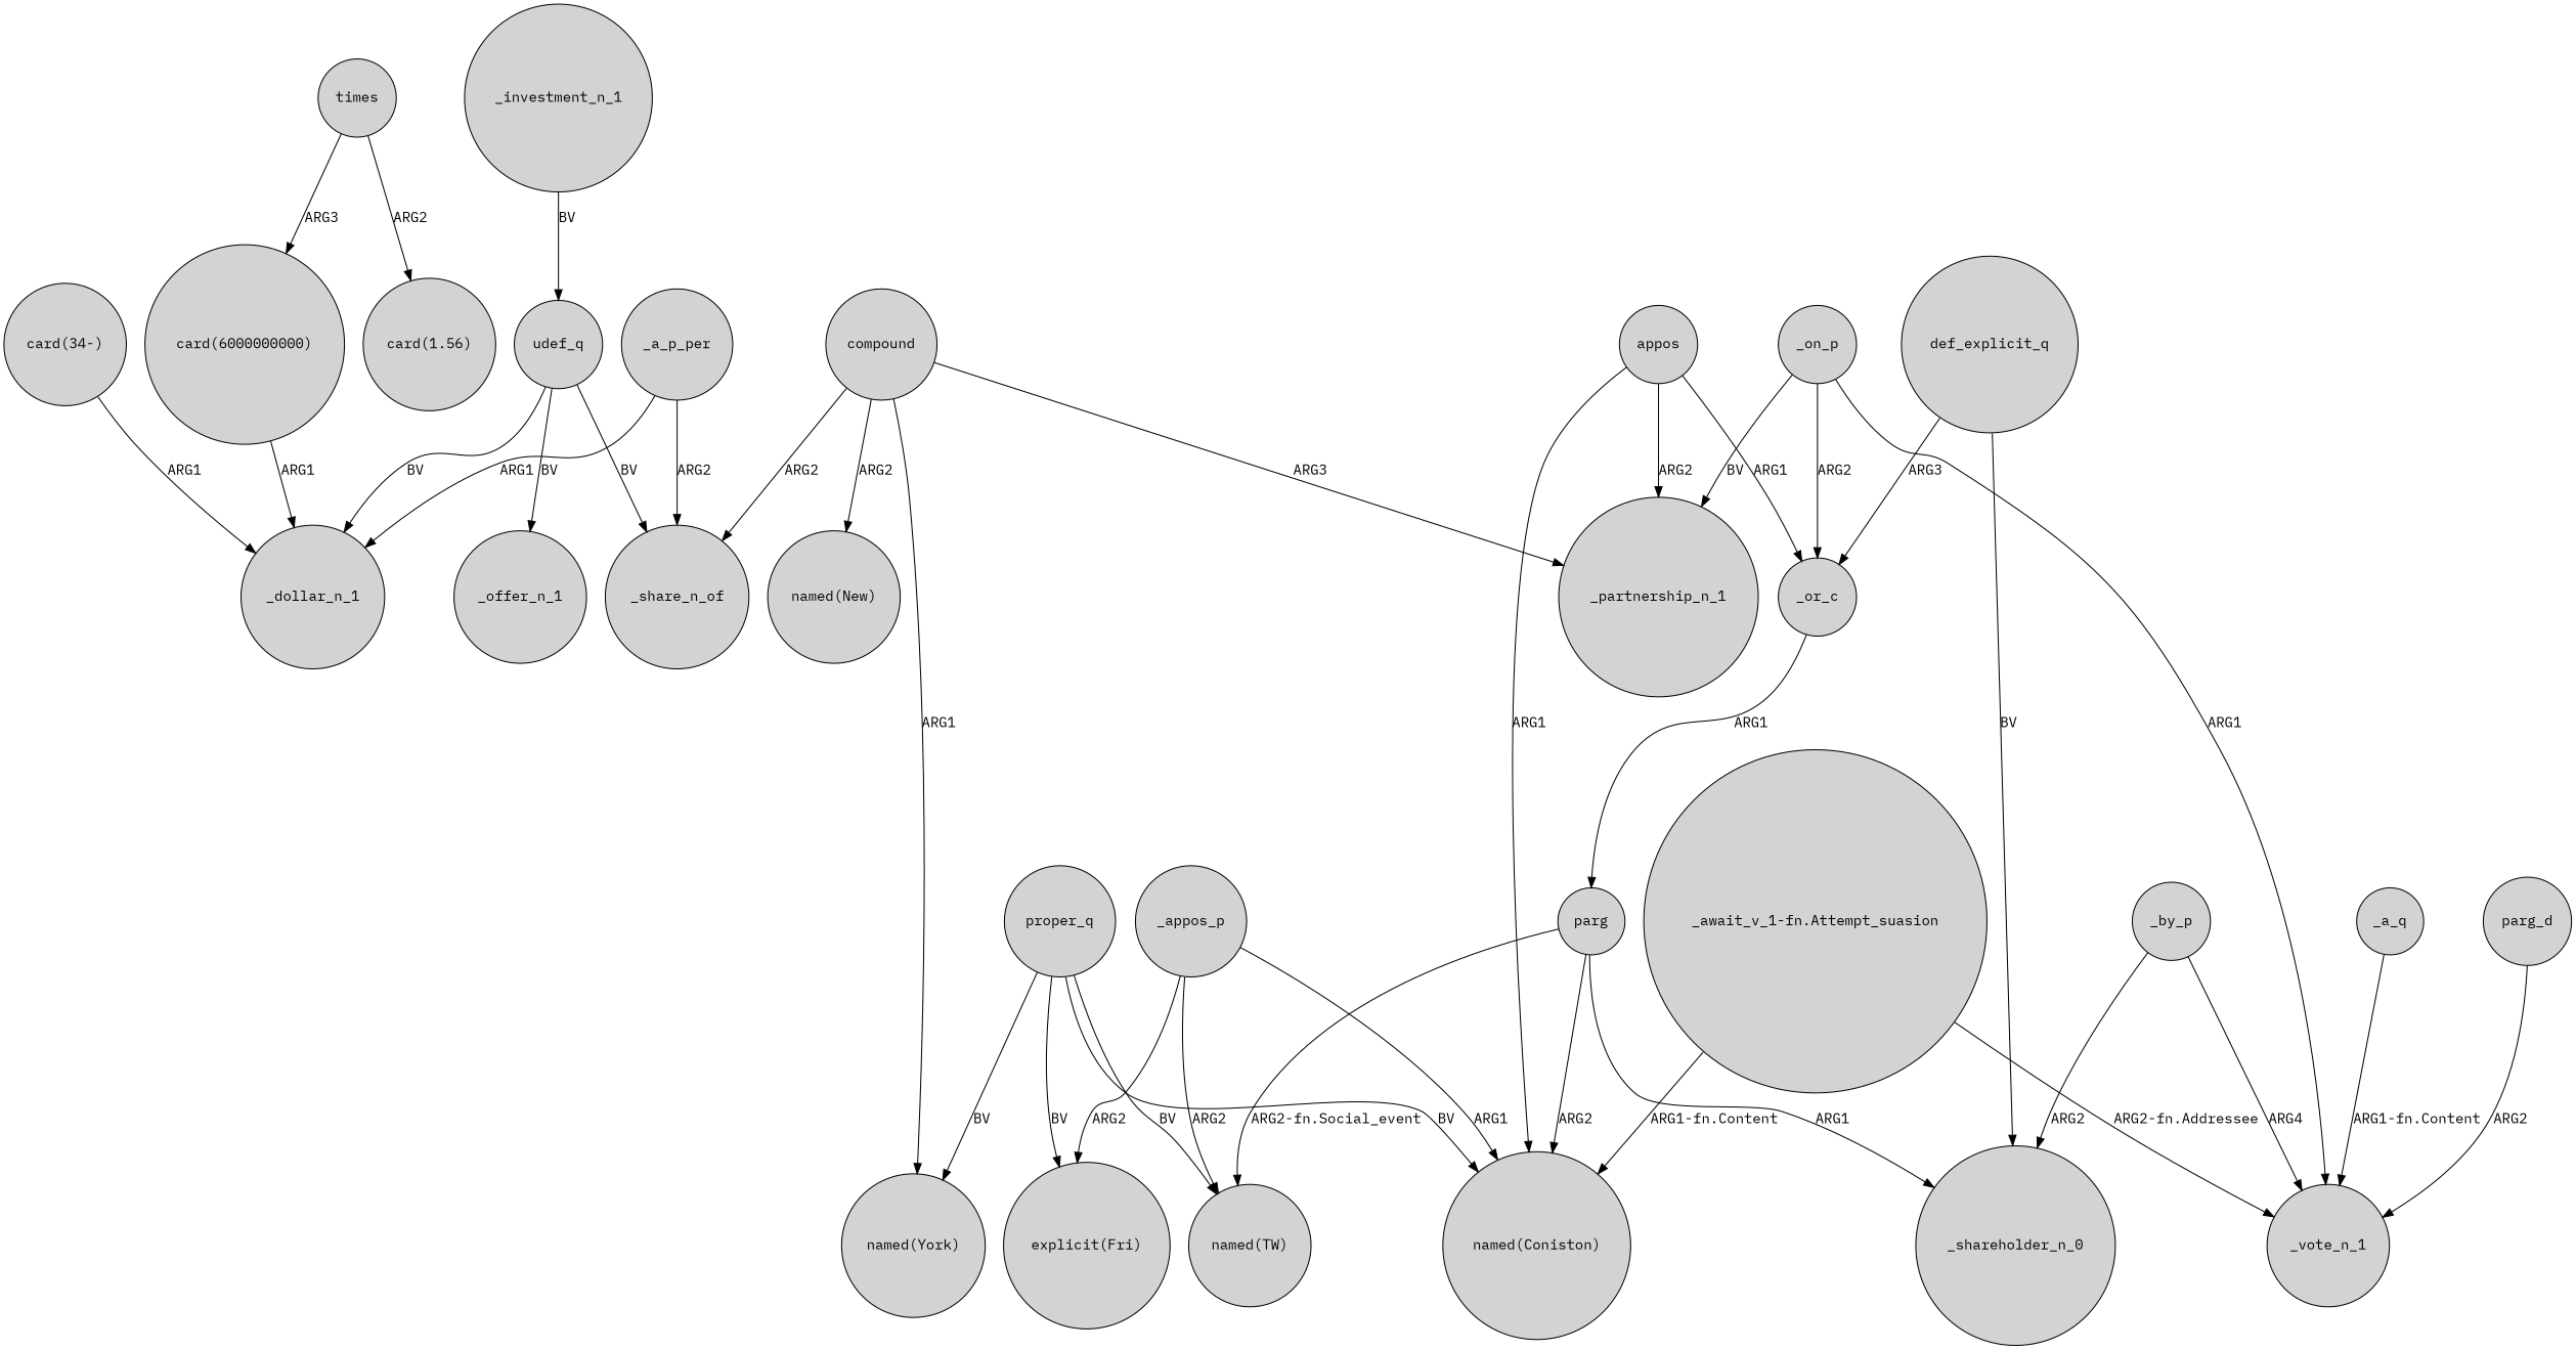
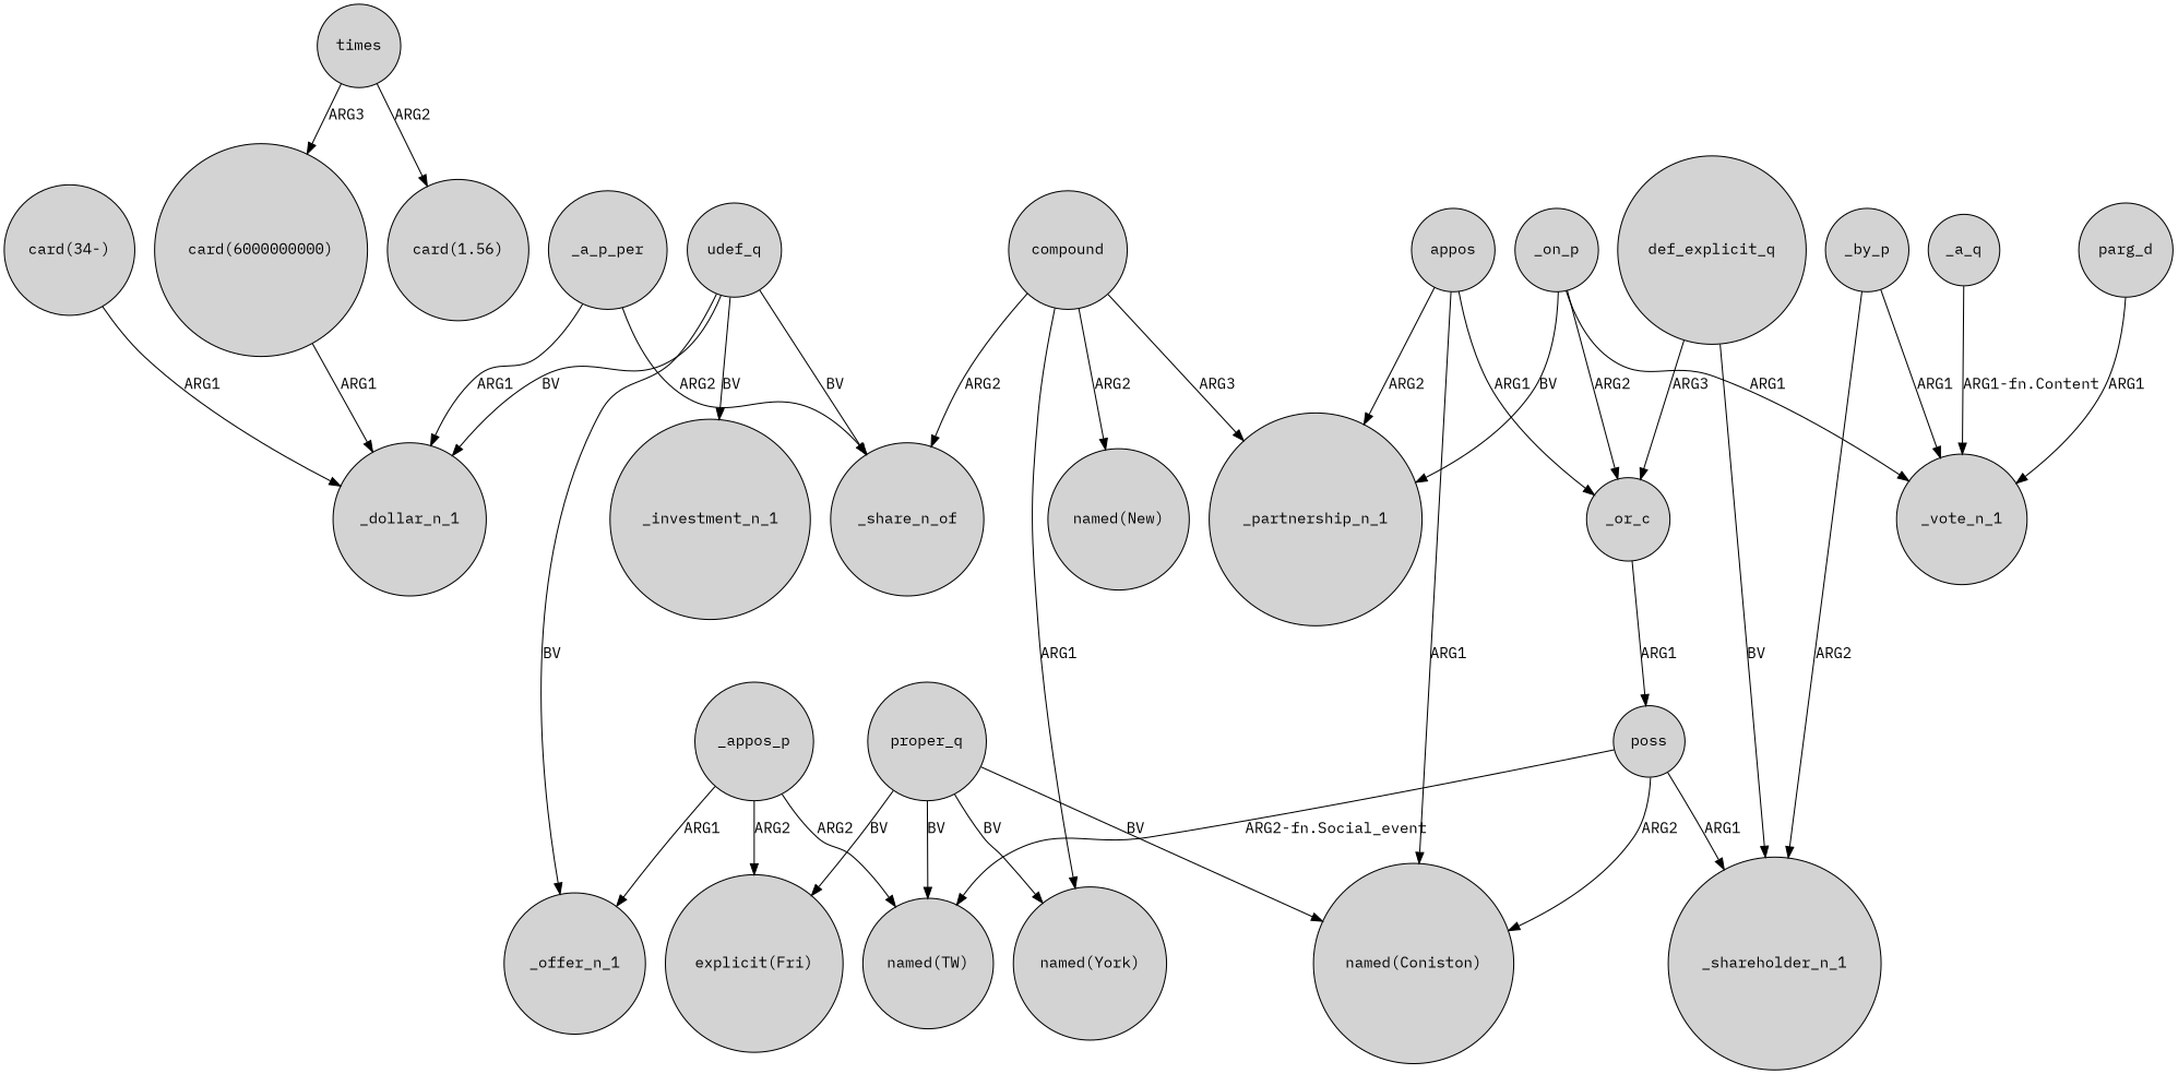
  digraph {
    fontname="IBM Plex Mono"
    node [fontname="IBM Plex Mono" shape=circle style=filled]
    edge [fontname="IBM Plex Mono"]
    "card(34-)"
    _dollar_n_1
    n3 [label="card(6000000000)"]
    proper_q
    "named(TW)"
    "named(Coniston)"
    n7 [label="explicit(Fri)"]
    "named(York)"
    appos
    _or_c
    _partnership_n_1
-   poss [label=parg]
+   poss
    n13 [label=_appos_p]
    _offer_n_1
    def_explicit_q
-   _shareholder_n_1 [label=_shareholder_n_0]
+   _shareholder_n_1
    compound
    "named(New)"
    _share_n_of
    _on_p
    _vote_n_1
    _by_p
-   "_await_v_1-fn.Attempt_suasion"
    udef_q
    _investment_n_1
    times
    n27 [label="card(1.56)"]
    _a_q
    parg_d
    _a_p_per
    "card(34-)" -> _dollar_n_1 [label=ARG1]
    n3 -> _dollar_n_1 [label=ARG1]
    proper_q -> "named(TW)" [label=BV]
    proper_q -> "named(Coniston)" [label=BV]
    proper_q -> n7 [label=BV]
    proper_q -> "named(York)" [label=BV]
    appos -> "named(Coniston)" [label=ARG1]
    appos -> _or_c [label=ARG1]
    appos -> _partnership_n_1 [label=ARG2]
    _or_c -> poss [label=ARG1]
    poss -> "named(TW)" [label="ARG2-fn.Social_event"]
    poss -> "named(Coniston)" [label=ARG2]
    poss -> _shareholder_n_1 [label=ARG1]
    n13 -> "named(TW)" [label=ARG2]
    n13 -> n7 [label=ARG2]
-   n13 -> "named(Coniston)" [label=ARG1]
+   n13 -> _offer_n_1 [label=ARG1]
    def_explicit_q -> _or_c [label=ARG3]
    def_explicit_q -> _shareholder_n_1 [label=BV]
    compound -> "named(York)" [label=ARG1]
    compound -> _partnership_n_1 [label=ARG3]
    compound -> "named(New)" [label=ARG2]
    compound -> _share_n_of [label=ARG2]
    _on_p -> _or_c [label=ARG2]
    _on_p -> _partnership_n_1 [label=BV]
    _on_p -> _vote_n_1 [label=ARG1]
    _by_p -> _shareholder_n_1 [label=ARG2]
-   _by_p -> _vote_n_1 [label=ARG4]
-   "_await_v_1-fn.Attempt_suasion" -> "named(Coniston)" [label="ARG1-fn.Content"]
-   "_await_v_1-fn.Attempt_suasion" -> _vote_n_1 [label="ARG2-fn.Addressee"]
+   _by_p -> _vote_n_1 [label=ARG1]
    udef_q -> _dollar_n_1 [label=BV]
    udef_q -> _offer_n_1 [label=BV]
    udef_q -> _share_n_of [label=BV]
-   _investment_n_1 -> udef_q [label=BV]
+   udef_q -> _investment_n_1 [label=BV]
    times -> n3 [label=ARG3]
    times -> n27 [label=ARG2]
    _a_q -> _vote_n_1 [label="ARG1-fn.Content"]
-   parg_d -> _vote_n_1 [label=ARG2]
+   parg_d -> _vote_n_1 [label=ARG1]
    _a_p_per -> _dollar_n_1 [label=ARG1]
    _a_p_per -> _share_n_of [label=ARG2]
  }
